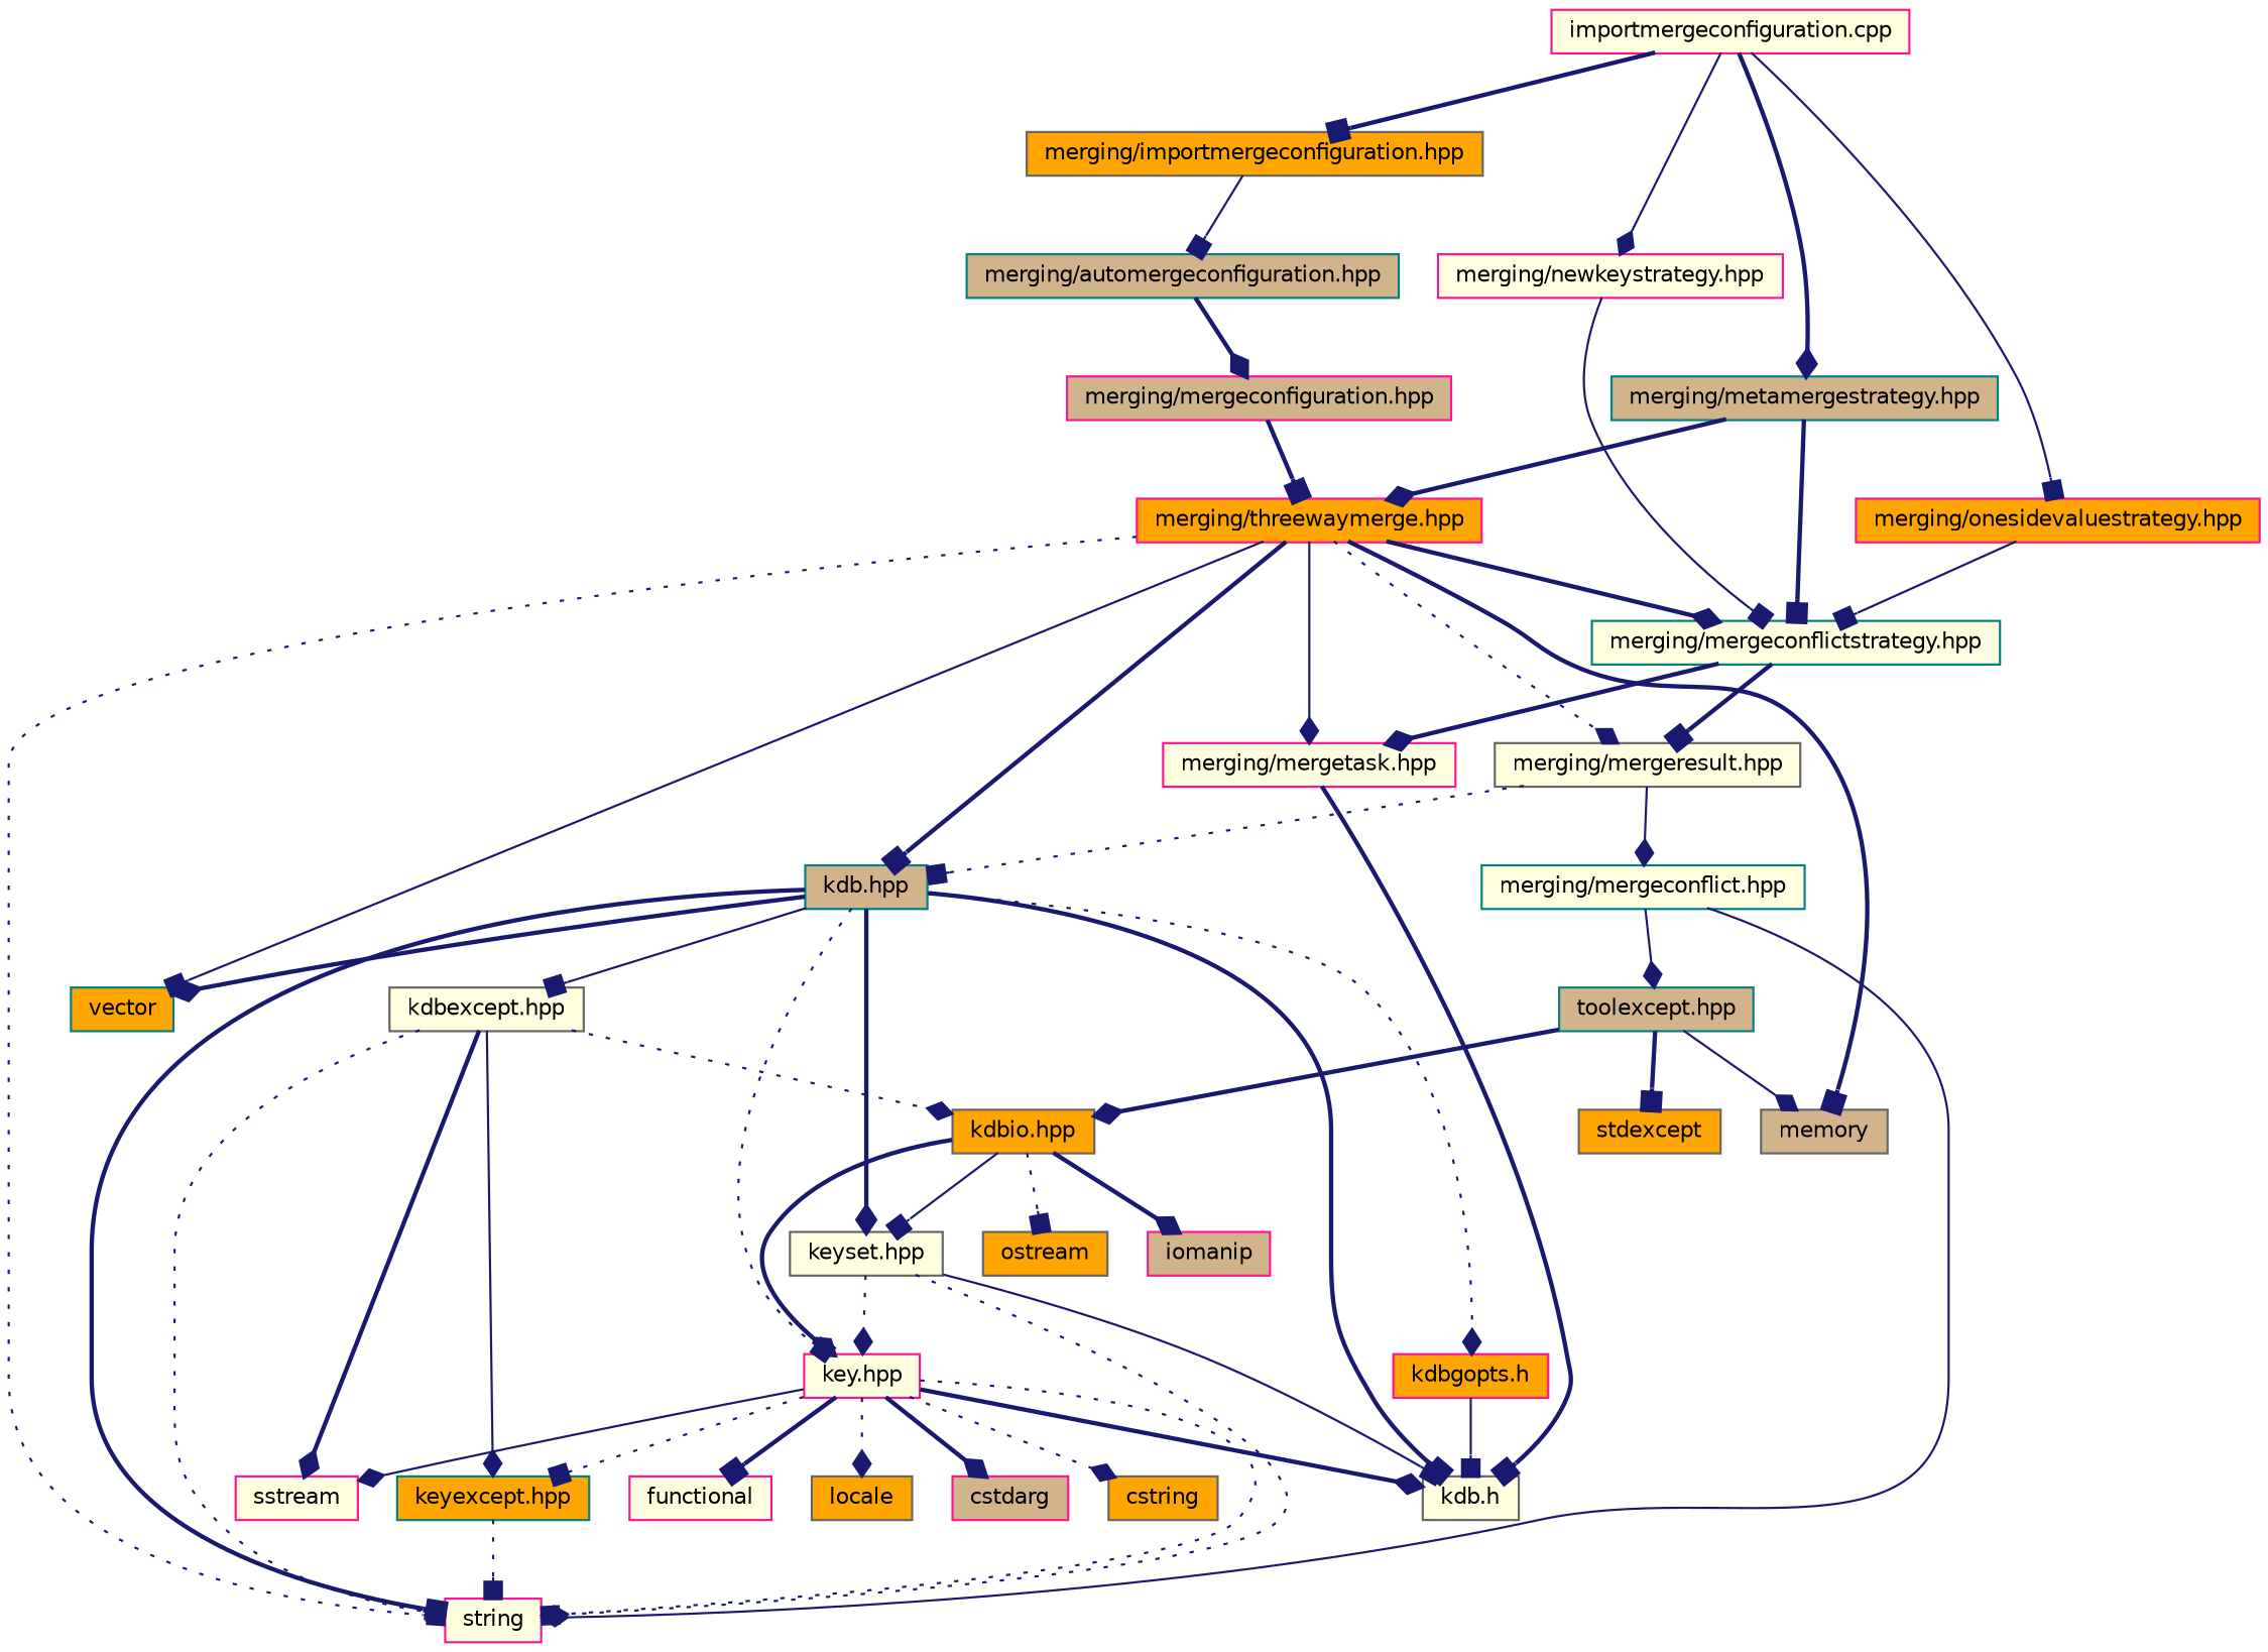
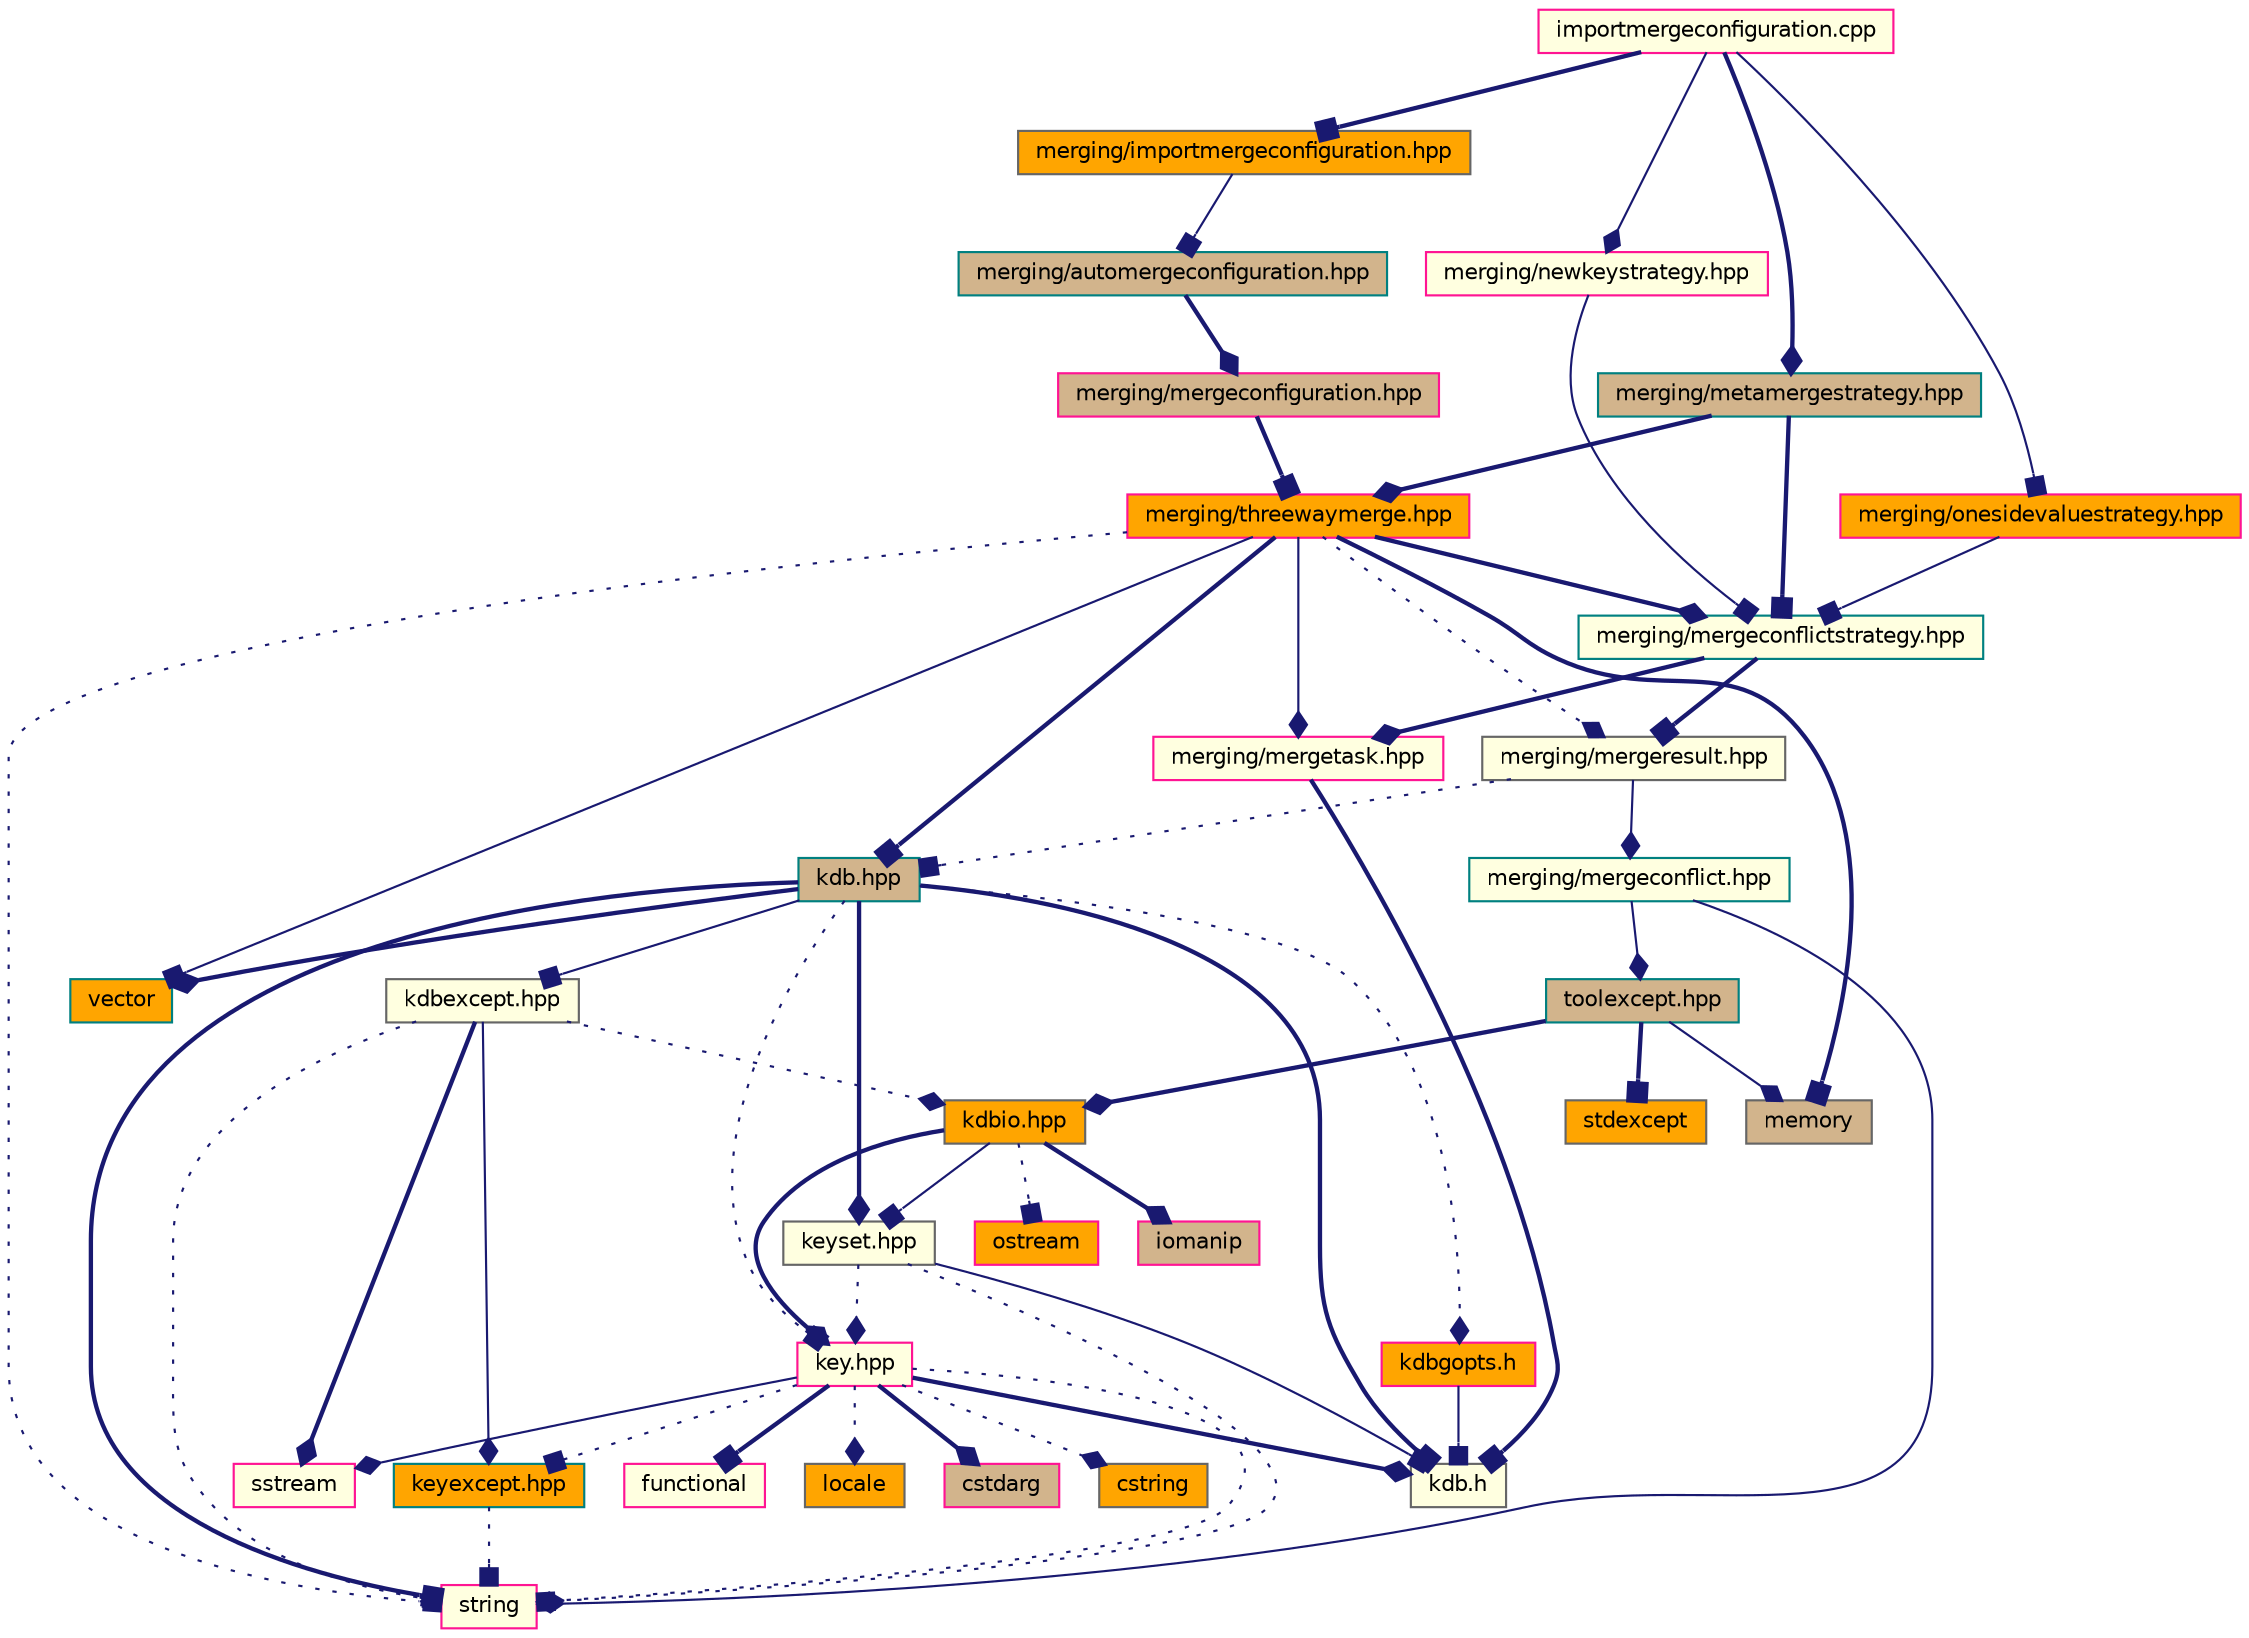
  digraph {
    node [color=deeppink fillcolor=lightyellow fontname=Helvetica fontsize=10 shape=record style=filled]
    edge [arrowhead=box color=midnightblue fontname=Helvetica fontsize=10 labelfontname=Helvetica labelfontsize=10 style=bold]
    n1 [fontcolor=black height=0.2 label="importmergeconfiguration.cpp" width=0.4]
    n2 [color=gray40 fillcolor=orange height=0.2 label="merging/importmergeconfiguration.hpp" width=0.4]
    n3 [color=teal fillcolor=tan height=0.2 label="merging/metamergestrategy.hpp" width=0.4]
    n4 [height=0.2 label="merging/newkeystrategy.hpp" width=0.4]
    n5 [fillcolor=orange height=0.2 label="merging/onesidevaluestrategy.hpp" width=0.4]
    n6 [color=teal fillcolor=tan height=0.2 label="merging/automergeconfiguration.hpp" width=0.4]
    n7 [fillcolor=orange height=0.2 label="merging/threewaymerge.hpp" width=0.4]
    n8 [color=teal height=0.2 label="merging/mergeconflictstrategy.hpp" width=0.4]
    n9 [fillcolor=tan height=0.2 label="merging/mergeconfiguration.hpp" width=0.4]
    n10 [color=teal fillcolor=tan height=0.2 label="kdb.hpp" width=0.4]
    n11 [height=0.2 label=string width=0.4]
    n12 [color=teal fillcolor=orange height=0.2 label=vector width=0.4]
    n13 [color=gray40 fillcolor=tan height=0.2 label=memory width=0.4]
    n14 [color=gray40 height=0.2 label="merging/mergeresult.hpp" width=0.4]
    n15 [height=0.2 label="merging/mergetask.hpp" width=0.4]
    n16 [color=gray40 height=0.2 label="kdbexcept.hpp" width=0.4]
    n17 [height=0.2 label="key.hpp" width=0.4]
    n18 [color=gray40 height=0.2 label="kdb.h" width=0.4]
    n19 [color=gray40 height=0.2 label="keyset.hpp" width=0.4]
    n20 [fillcolor=orange height=0.2 label="kdbgopts.h" width=0.4]
    n21 [color=teal height=0.2 label="merging/mergeconflict.hpp" width=0.4]
    n22 [color=teal fillcolor=orange height=0.2 label="keyexcept.hpp" width=0.4]
    n23 [height=0.2 label=sstream width=0.4]
    n24 [color=gray40 fillcolor=orange height=0.2 label="kdbio.hpp" width=0.4]
    n25 [fillcolor=tan height=0.2 label=cstdarg width=0.4]
    n26 [color=gray40 fillcolor=orange height=0.2 label=cstring width=0.4]
    n27 [height=0.2 label=functional width=0.4]
    n28 [color=gray40 fillcolor=orange height=0.2 label=locale width=0.4]
    n29 [fillcolor=tan height=0.2 label=iomanip width=0.4]
-   n30 [color=gray40 fillcolor=orange height=0.2 label=ostream width=0.4]
+   n30 [fillcolor=orange height=0.2 label=ostream width=0.4]
    n31 [color=gray40 fillcolor=orange height=0.2 label=stdexcept width=0.4]
    n32 [color=teal fillcolor=tan height=0.2 label="toolexcept.hpp" width=0.4]
    n1 -> n2
    n1 -> n3 [arrowhead=diamond]
    n1 -> n4 [arrowhead=diamond style=solid]
    n1 -> n5 [style=solid]
    n2 -> n6 [style=solid]
    n3 -> n7 [arrowhead=diamond]
    n3 -> n8
    n4 -> n8 [style=solid]
    n5 -> n8 [style=solid]
    n6 -> n9 [arrowhead=diamond]
    n7 -> n8 [arrowhead=diamond]
    n7 -> n10
    n7 -> n11 [style=dotted]
    n7 -> n12 [style=solid]
    n7 -> n13
    n7 -> n14 [arrowhead=diamond style=dotted]
    n7 -> n15 [arrowhead=diamond style=solid]
    n8 -> n14
    n8 -> n15 [arrowhead=diamond]
    n9 -> n7
    n10 -> n11
    n10 -> n12 [arrowhead=diamond]
    n10 -> n16 [style=solid]
    n10 -> n17 [style=dotted]
    n10 -> n18
    n10 -> n19 [arrowhead=diamond]
    n10 -> n20 [arrowhead=diamond style=dotted]
    n14 -> n10 [style=dotted]
    n14 -> n21 [arrowhead=diamond style=solid]
    n15 -> n18
    n16 -> n11 [style=dotted]
    n16 -> n22 [arrowhead=diamond style=solid]
    n16 -> n23 [arrowhead=diamond]
    n16 -> n24 [arrowhead=diamond style=dotted]
    n17 -> n11 [arrowhead=diamond style=dotted]
    n17 -> n18 [arrowhead=diamond]
    n17 -> n22 [style=dotted]
    n17 -> n23 [arrowhead=diamond style=solid]
    n17 -> n25 [arrowhead=diamond]
    n17 -> n26 [arrowhead=diamond style=dotted]
    n17 -> n27
    n17 -> n28 [arrowhead=diamond style=dotted]
    n19 -> n11 [style=dotted]
    n19 -> n17 [arrowhead=diamond style=dotted]
    n19 -> n18 [style=solid]
    n20 -> n18 [style=solid]
    n21 -> n11 [arrowhead=diamond style=solid]
    n21 -> n32 [arrowhead=diamond style=solid]
    n22 -> n11 [style=dotted]
    n24 -> n17 [arrowhead=diamond]
    n24 -> n19 [style=solid]
    n24 -> n29 [arrowhead=diamond]
    n24 -> n30 [style=dotted]
    n32 -> n13 [arrowhead=diamond style=solid]
    n32 -> n24 [arrowhead=diamond]
    n32 -> n31
  }
